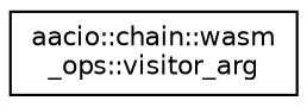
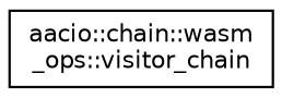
  digraph {
    rankdir=LR
-   n1 [color=black fillcolor=white fontname=Helvetica fontsize=10 height=0.2 label="aacio::chain::wasm\l_ops::visitor_arg" shape=record style=filled width=0.4]
+   n1 [color=black fillcolor=white fontname=Helvetica fontsize=10 height=0.2 label="aacio::chain::wasm\l_ops::visitor_chain" shape=record style=filled width=0.4]
  }
